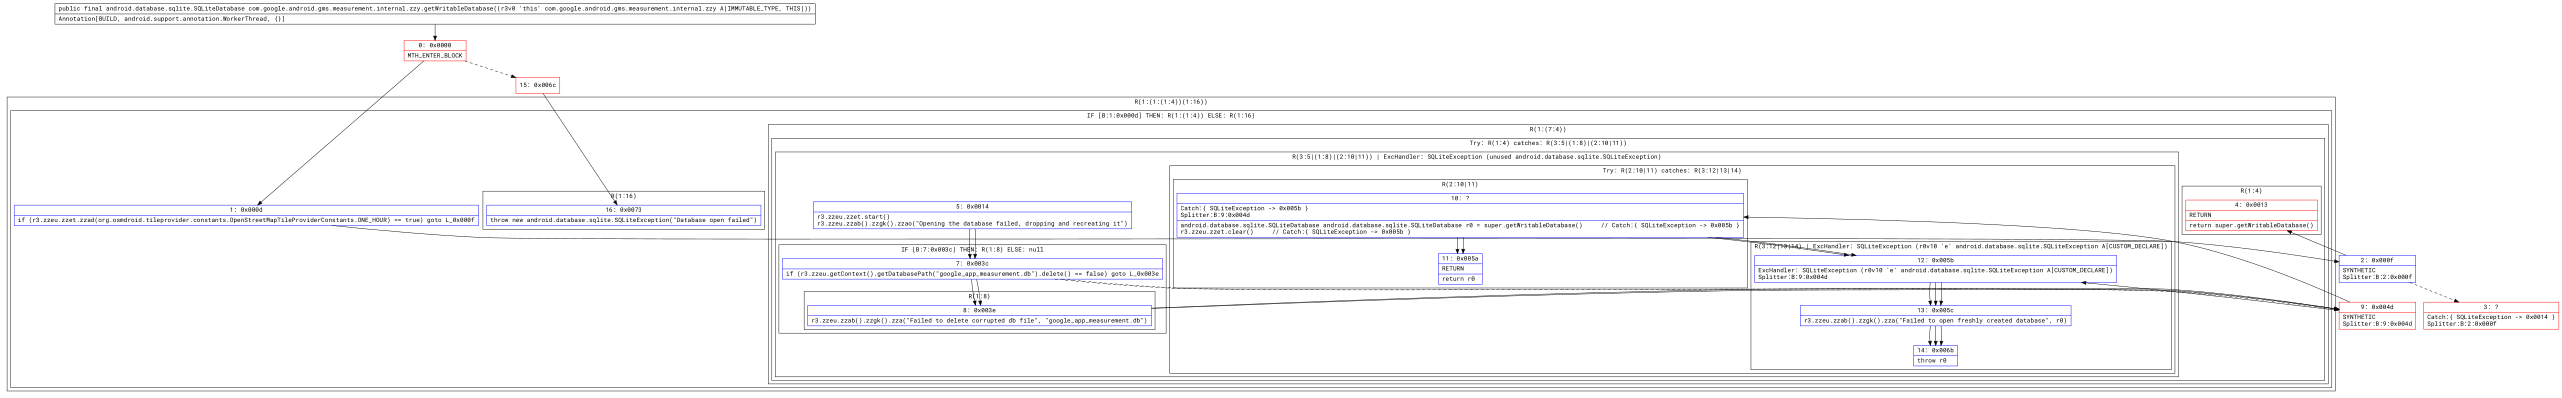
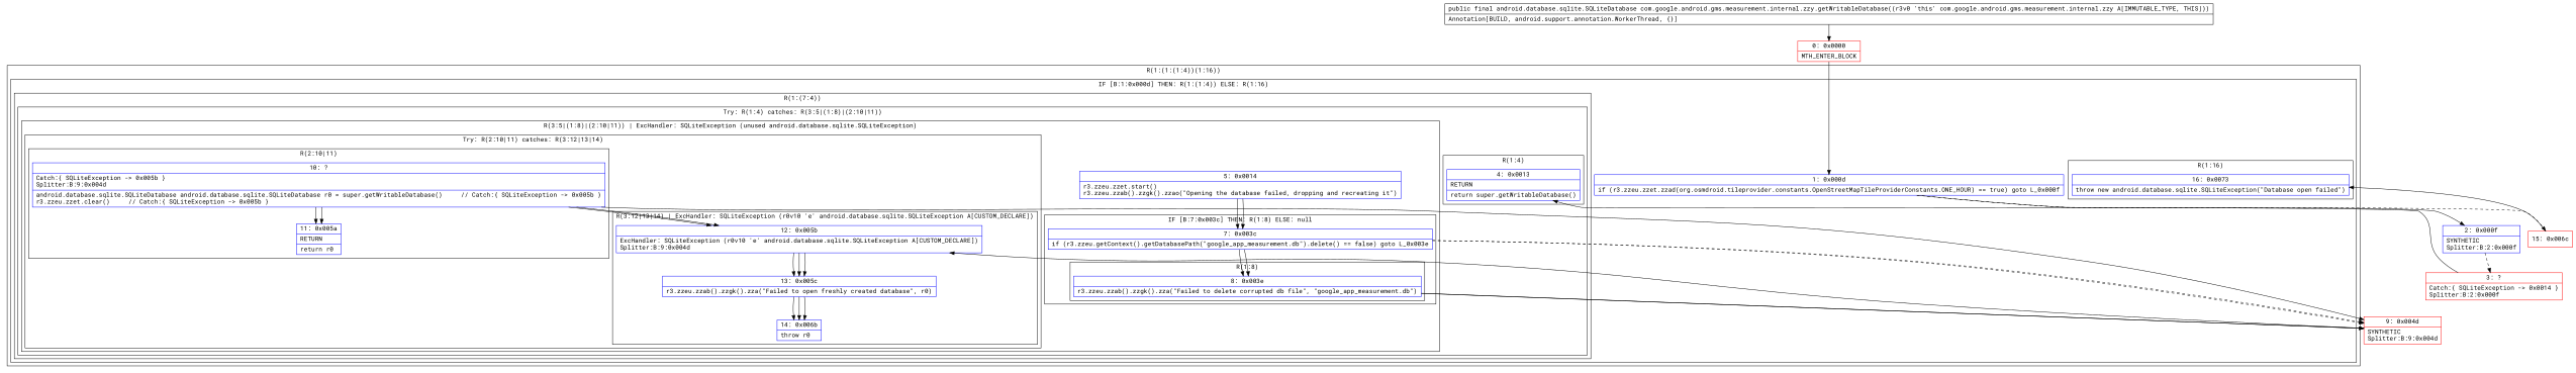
  digraph {
    fontname="Roboto Mono"
    node [color=blue fontname="Roboto Mono" shape=record]
    edge [fontname="Roboto Mono"]
-   n1 [color=red label="{4\:\ 0x0013|RETURN\l|return super.getWritableDatabase()\l}"]
+   n1 [label="{4\:\ 0x0013|RETURN\l|return super.getWritableDatabase()\l}"]
    n2 [label="{8\:\ 0x003e|r3.zzeu.zzab().zzgk().zza(\"Failed to delete corrupted db file\", \"google_app_measurement.db\")\l}"]
    n3 [label="{7\:\ 0x003c|if (r3.zzeu.getContext().getDatabasePath(\"google_app_measurement.db\").delete() == false) goto L_0x003e\l}"]
    n4 [label="{10\:\ ?|Catch:\{ SQLiteException \-\> 0x005b \}\lSplitter:B:9:0x004d\l|android.database.sqlite.SQLiteDatabase android.database.sqlite.SQLiteDatabase r0 = super.getWritableDatabase()     \/\/ Catch:\{ SQLiteException \-\> 0x005b \}\lr3.zzeu.zzet.clear()     \/\/ Catch:\{ SQLiteException \-\> 0x005b \}\l}"]
    n5 [label="{11\:\ 0x005a|RETURN\l|return r0\l}"]
    n6 [label="{12\:\ 0x005b|ExcHandler: SQLiteException (r0v10 'e' android.database.sqlite.SQLiteException A[CUSTOM_DECLARE])\lSplitter:B:9:0x004d\l}"]
    n7 [label="{13\:\ 0x005c|r3.zzeu.zzab().zzgk().zza(\"Failed to open freshly created database\", r0)\l}"]
    n8 [label="{14\:\ 0x006b|throw r0\l}"]
    n9 [label="{5\:\ 0x0014|r3.zzeu.zzet.start()\lr3.zzeu.zzab().zzgk().zzao(\"Opening the database failed, dropping and recreating it\")\l}"]
    n10 [label="{16\:\ 0x0073|throw new android.database.sqlite.SQLiteException(\"Database open failed\")\l}"]
    n11 [label="{1\:\ 0x000d|if (r3.zzeu.zzet.zzad(org.osmdroid.tileprovider.constants.OpenStreetMapTileProviderConstants.ONE_HOUR) == true) goto L_0x000f\l}"]
    n12 [color=red label="{9\:\ 0x004d|SYNTHETIC\lSplitter:B:9:0x004d\l}"]
    n13 [label="{2\:\ 0x000f|SYNTHETIC\lSplitter:B:2:0x000f\l}"]
    n14 [color=red label="{15\:\ 0x006c}"]
    n15 [color=red label="{3\:\ ?|Catch:\{ SQLiteException \-\> 0x0014 \}\lSplitter:B:2:0x000f\l}"]
    n16 [color=red label="{0\:\ 0x0000|MTH_ENTER_BLOCK\l}"]
    n17 [label="{public final android.database.sqlite.SQLiteDatabase com.google.android.gms.measurement.internal.zzy.getWritableDatabase((r3v0 'this' com.google.android.gms.measurement.internal.zzy A[IMMUTABLE_TYPE, THIS]))  | Annotation[BUILD, android.support.annotation.WorkerThread, \{\}]\l}" color=""]
    subgraph cluster_1 {
      label="R(1:(1:(1:4))(1:16))"
      subgraph cluster_2 {
        label="IF [B:1:0x000d] THEN: R(1:(1:4)) ELSE: R(1:16)"
        n11
        subgraph cluster_3 {
          label="R(1:(7:4))"
          subgraph cluster_4 {
            label="Try: R(1:4) catches: R(3:5|(1:8)|(2:10|11))"
            subgraph cluster_5 {
              label="R(1:4)"
              n1
            }
            subgraph cluster_6 {
              label="R(3:5|(1:8)|(2:10|11)) | ExcHandler: SQLiteException (unused android.database.sqlite.SQLiteException)\l"
              n9
              subgraph cluster_7 {
                label="IF [B:7:0x003c] THEN: R(1:8) ELSE: null"
                n3
                subgraph cluster_8 {
                  label="R(1:8)"
                  n2
                }
              }
              subgraph cluster_9 {
                label="Try: R(2:10|11) catches: R(3:12|13|14)"
                subgraph cluster_10 {
                  label="R(2:10|11)"
                  n4
                  n5
                }
                subgraph cluster_11 {
                  label="R(3:12|13|14) | ExcHandler: SQLiteException (r0v10 'e' android.database.sqlite.SQLiteException A[CUSTOM_DECLARE])\l"
                  n6
                  n7
                  n8
                }
              }
            }
          }
        }
        subgraph cluster_12 {
          label="R(1:16)"
          n10
        }
      }
    }
    subgraph cluster_13 {
      label="R(3:5|(1:8)|(2:10|11)) | ExcHandler: SQLiteException (unused android.database.sqlite.SQLiteException)\l"
      subgraph cluster_14 {
        label="IF [B:7:0x003c] THEN: R(1:8) ELSE: null"
        subgraph cluster_15 {
          label="R(1:8)"
        }
      }
      subgraph cluster_16 {
        label="Try: R(2:10|11) catches: R(3:12|13|14)"
        subgraph cluster_17 {
          label="R(2:10|11)"
        }
        subgraph cluster_18 {
          label="R(3:12|13|14) | ExcHandler: SQLiteException (r0v10 'e' android.database.sqlite.SQLiteException A[CUSTOM_DECLARE])\l"
        }
      }
    }
    subgraph cluster_19 {
      label="R(3:12|13|14) | ExcHandler: SQLiteException (r0v10 'e' android.database.sqlite.SQLiteException A[CUSTOM_DECLARE])\l"
    }
    n2 -> n12
    n2 -> n12
    n3 -> n2
    n3 -> n2
    n3 -> n12 [style=dashed]
    n3 -> n12 [style=dashed]
    n4 -> n5
    n4 -> n5
    n4 -> n6
    n4 -> n6
    n6 -> n7
    n6 -> n7
    n6 -> n7
    n7 -> n8
    n7 -> n8
    n7 -> n8
    n9 -> n3
    n9 -> n3
    n11 -> n13
-   n16 -> n14 [style=dashed]
-   n12 -> n4
+   n11 -> n14 [style=dashed]
+   n4 -> n12
    n12 -> n6
    n13 -> n15 [style=dashed]
    n14 -> n10
-   n13 -> n1
+   n15 -> n1
    n16 -> n11
    n17 -> n16
  }
